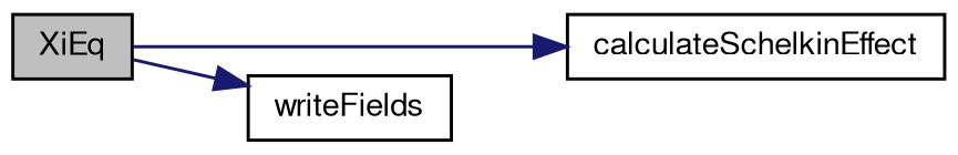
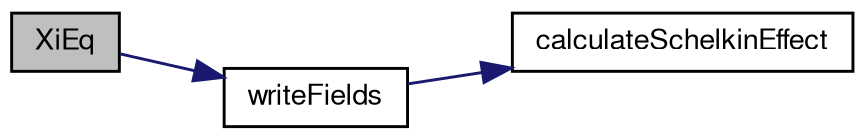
  digraph {
    rankdir=LR
    node [color=black fontname=FreeSans fontsize=10 shape=record]
    edge [color=midnightblue fontname=FreeSans fontsize=10 labelfontname=FreeSans labelfontsize=10 style=solid]
    n1 [fillcolor=grey75 fontcolor=black height=0.2 label=XiEq style=filled width=0.4]
    n2 [height=0.2 label=calculateSchelkinEffect width=0.4]
    n3 [height=0.2 label=writeFields width=0.4]
-   n1 -> n2
+   n3 -> n2
    n1 -> n3
  }
